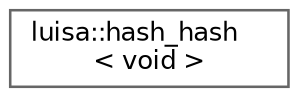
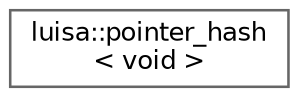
  digraph {
    rankdir=LR
-   n1 [color=grey40 fillcolor=white fontname=Helvetica fontsize=10 height=0.2 label="luisa::hash_hash\l\< void \>" shape=box style=filled width=0.4]
+   n1 [color=grey40 fillcolor=white fontname=Helvetica fontsize=10 height=0.2 label="luisa::pointer_hash\l\< void \>" shape=box style=filled width=0.4]
  }
